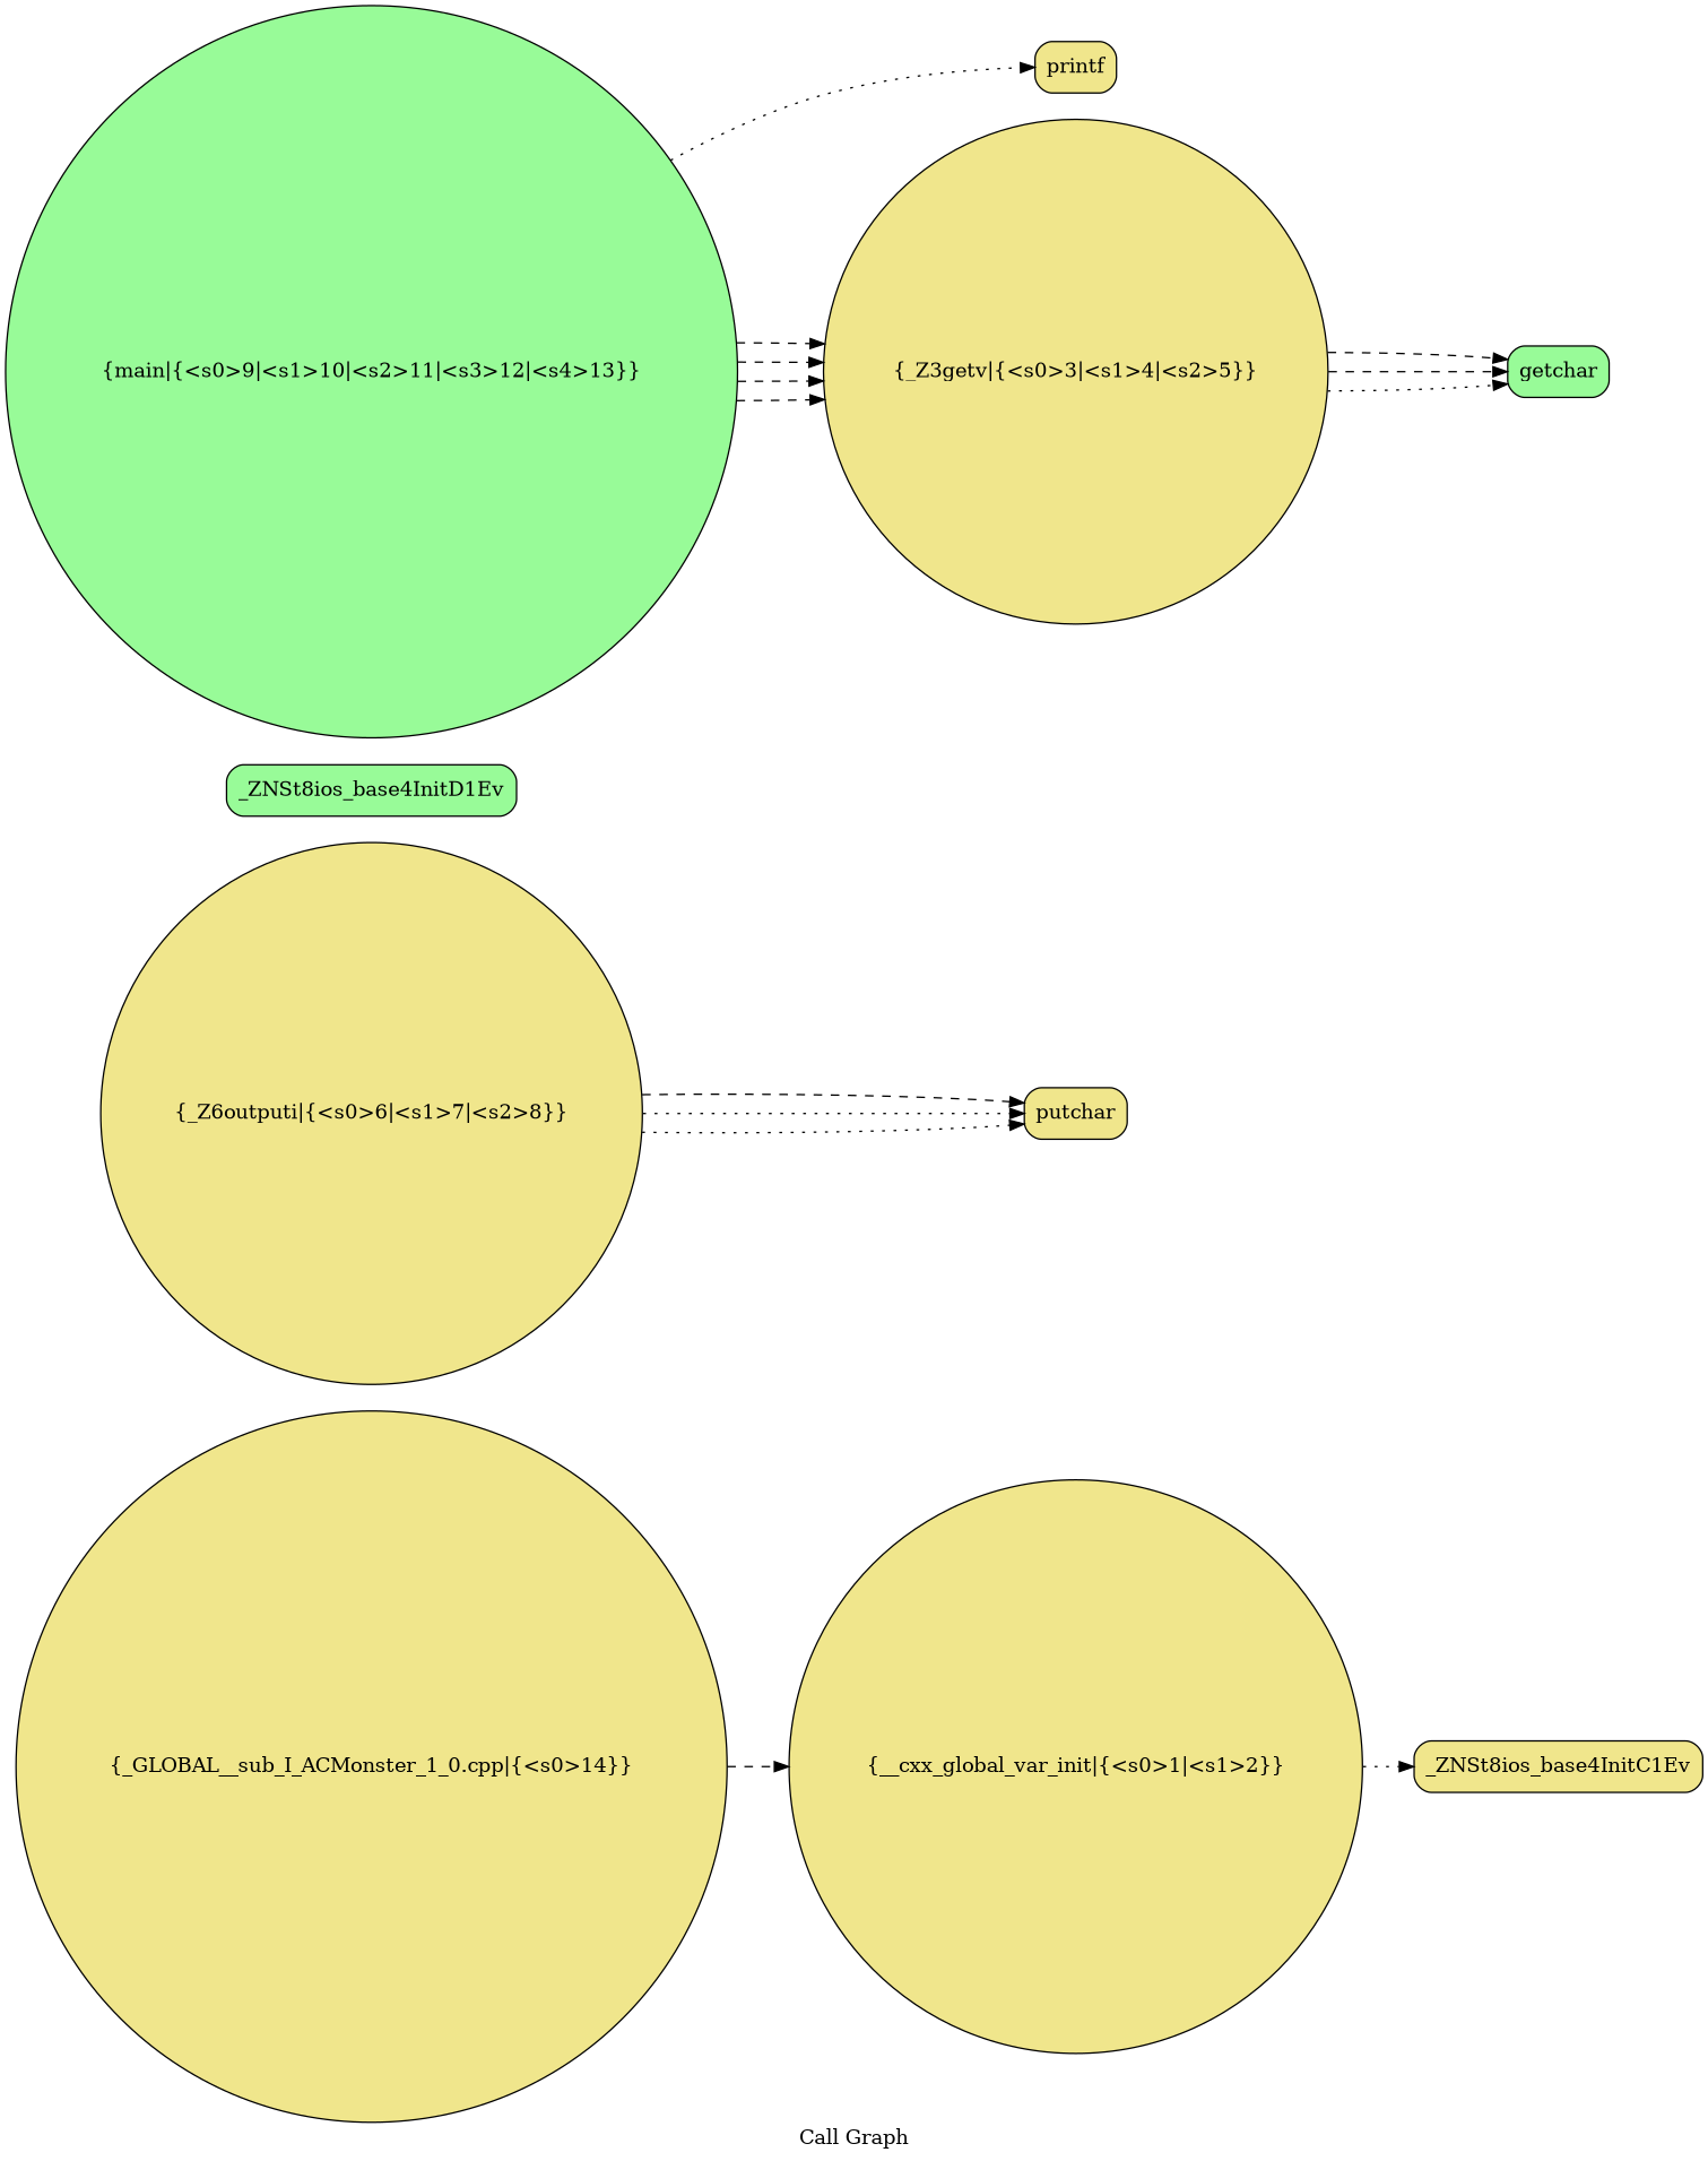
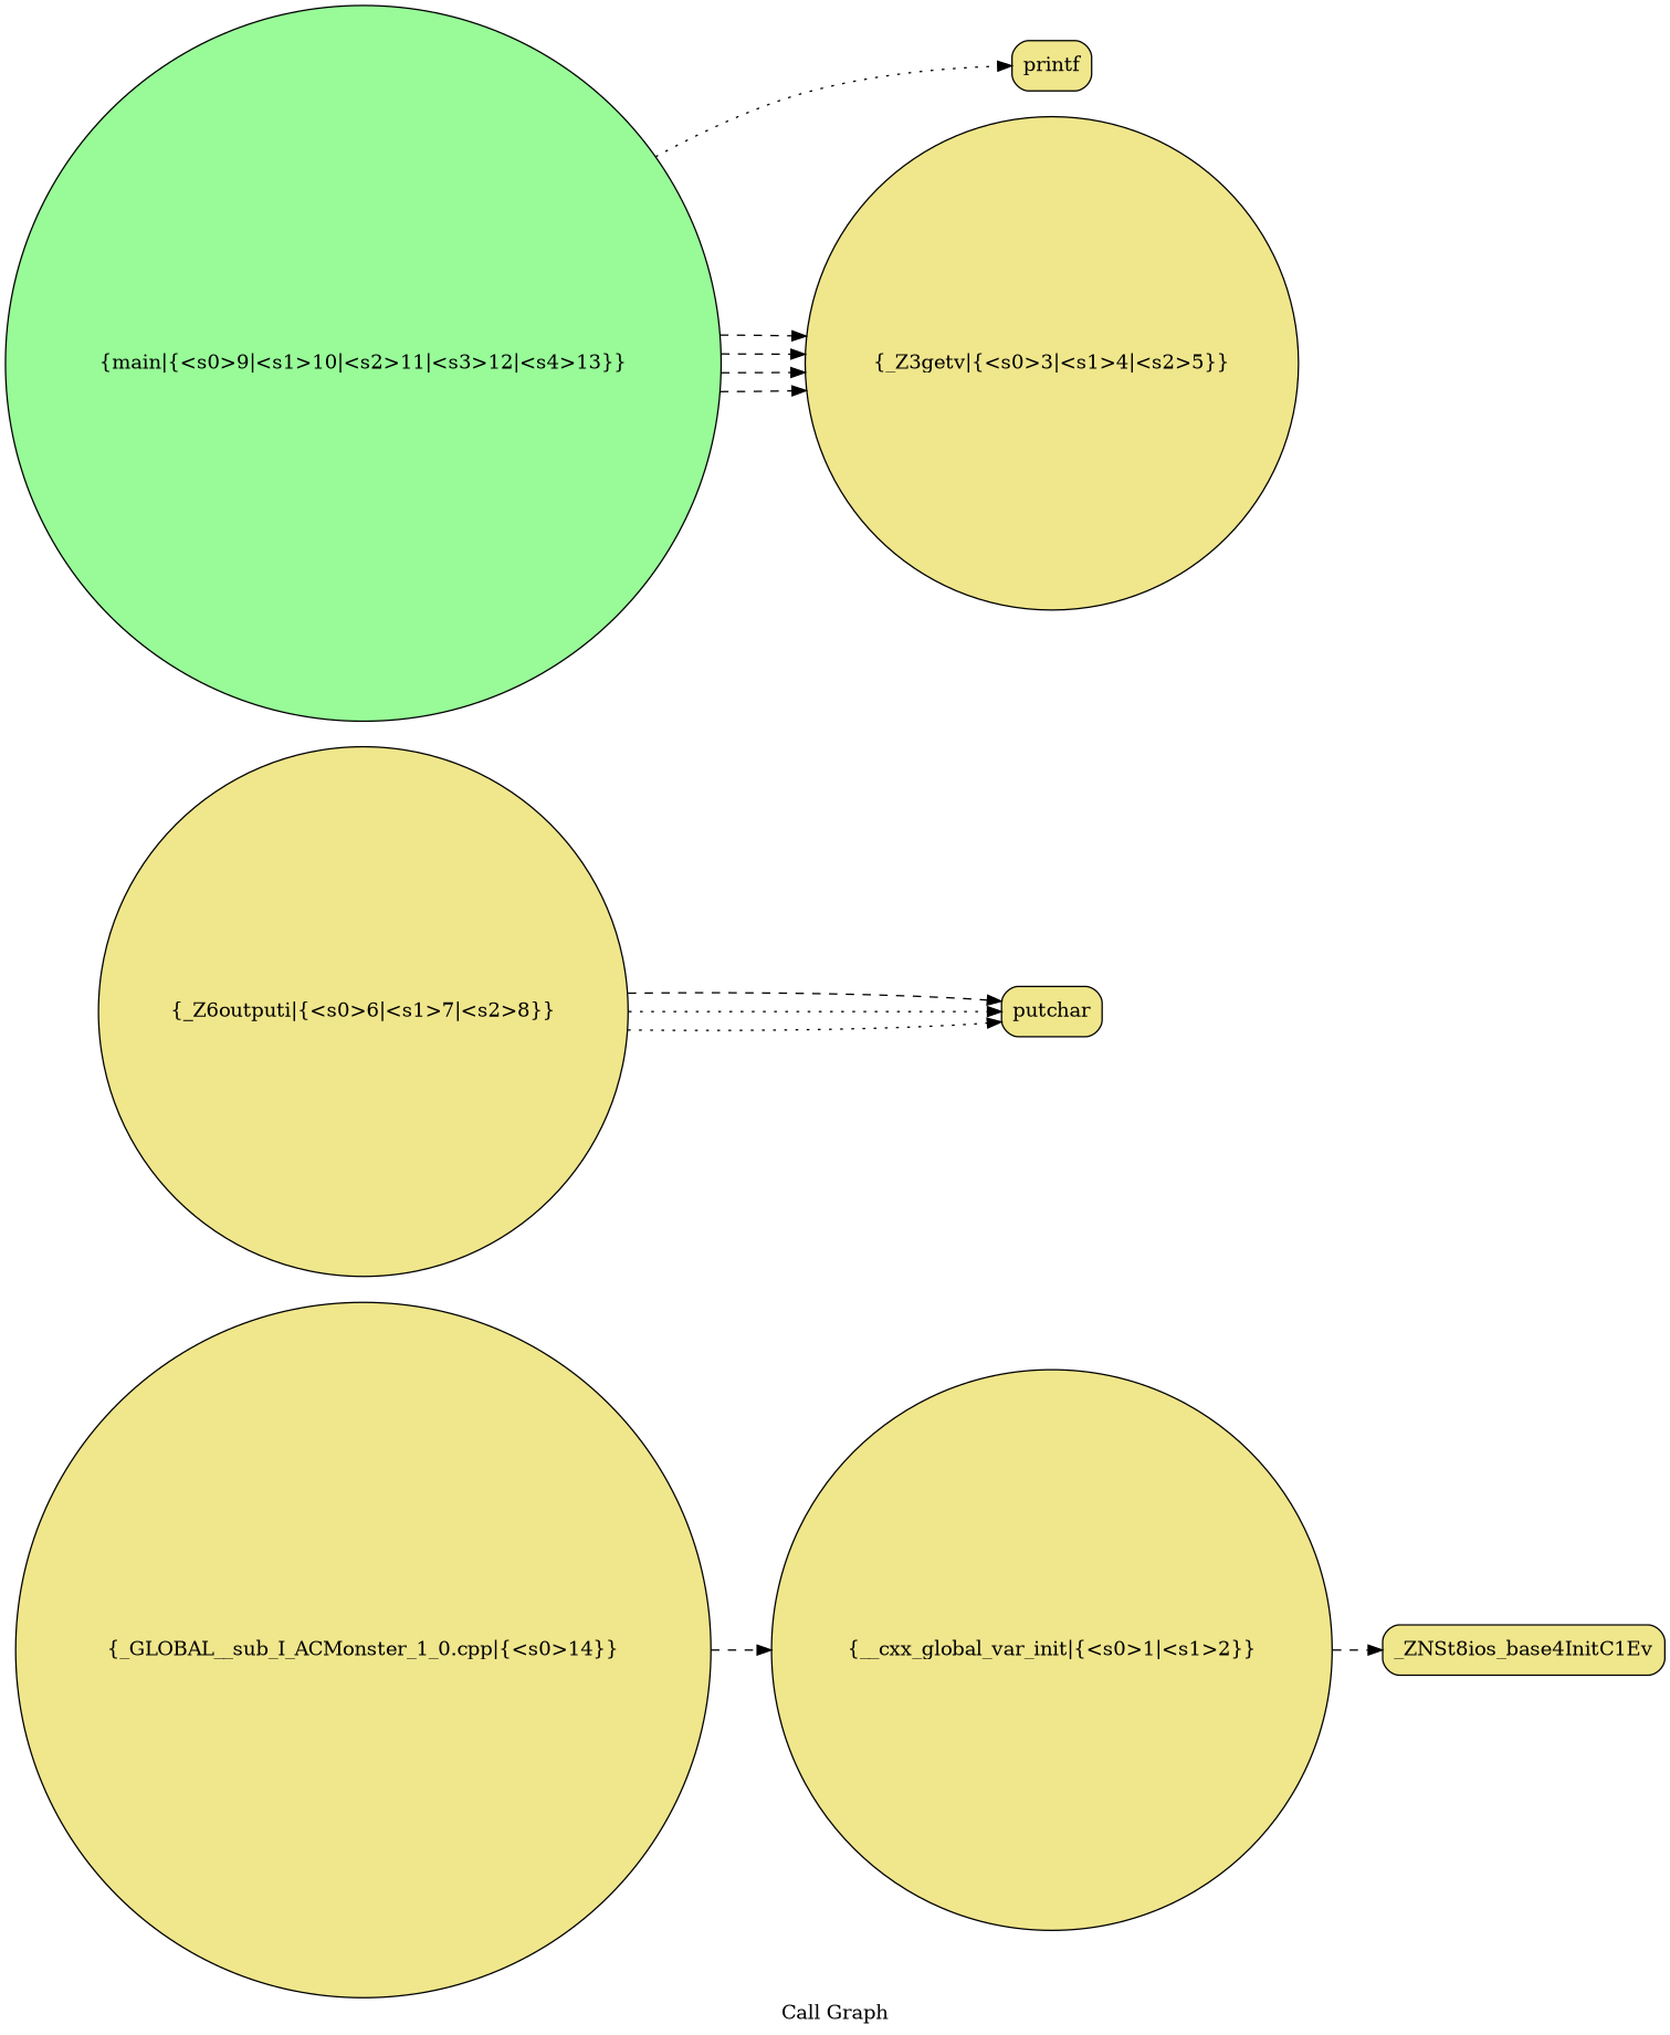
  digraph {
    label="Call Graph"
    rankdir=LR
    node [fillcolor=khaki shape=circle style=filled]
    edge [color=black style=dashed tailport=s0]
    n1 [label="{__cxx_global_var_init|{<s0>1|<s1>2}}"]
    n2 [label="{_ZNSt8ios_base4InitC1Ev}" shape=Mrecord]
    n3 [label="{putchar}" shape=Mrecord]
-   n4 [fillcolor=palegreen label="{_ZNSt8ios_base4InitD1Ev}" shape=Mrecord]
    n5 [label="{printf}" shape=Mrecord]
    n6 [label="{_Z3getv|{<s0>3|<s1>4|<s2>5}}"]
-   n7 [fillcolor=palegreen label="{getchar}" shape=Mrecord]
    n8 [label="{_Z6outputi|{<s0>6|<s1>7|<s2>8}}"]
    n9 [fillcolor=palegreen label="{main|{<s0>9|<s1>10|<s2>11|<s3>12|<s4>13}}"]
    n10 [label="{_GLOBAL__sub_I_ACMonster_1_0.cpp|{<s0>14}}"]
-   n1 -> n2 [style=dotted]
-   n6 -> n7 [style=dotted]
-   n6 -> n7 [tailport=s1]
-   n6 -> n7 [tailport=s2]
+   n1 -> n2
    n8 -> n3 [style=dotted]
    n8 -> n3 [style=dotted tailport=s1]
    n8 -> n3 [tailport=s2]
    n9 -> n5 [style=dotted tailport=s4]
    n9 -> n6
    n9 -> n6 [tailport=s1]
    n9 -> n6 [tailport=s2]
    n9 -> n6 [tailport=s3]
    n10 -> n1
  }
